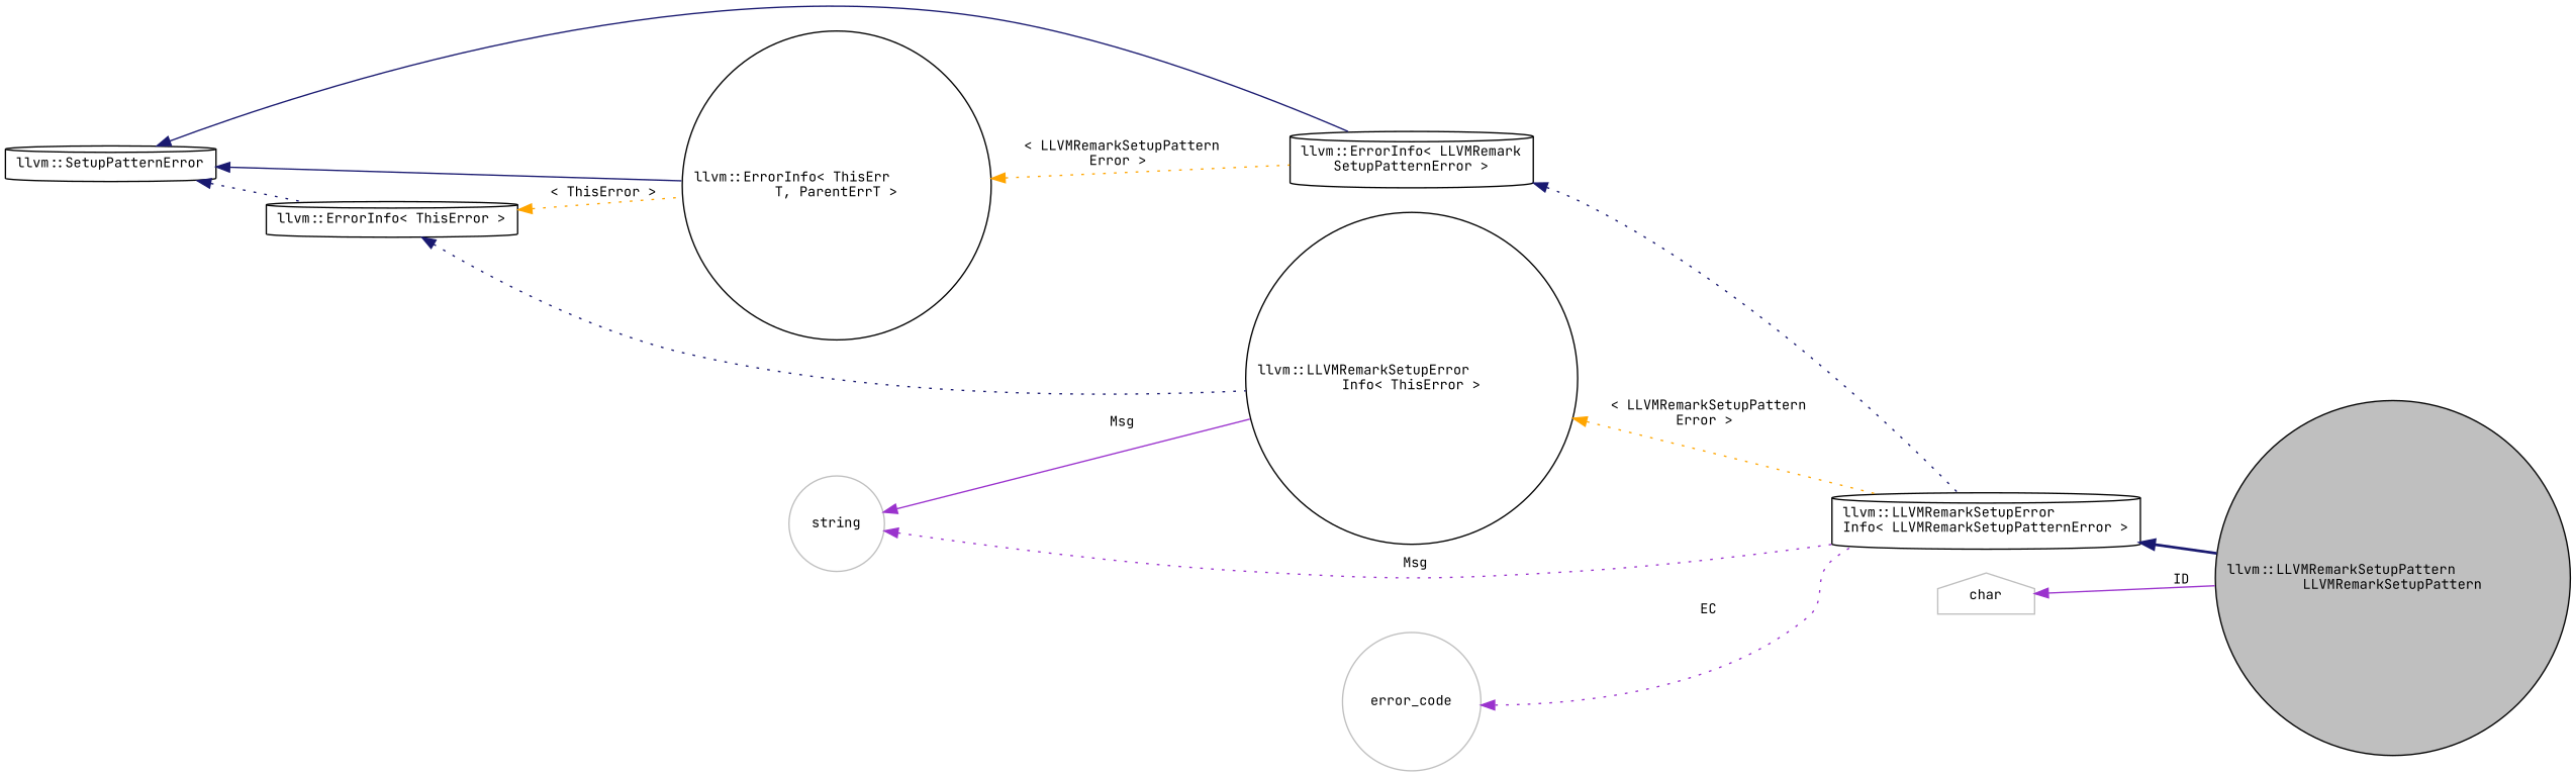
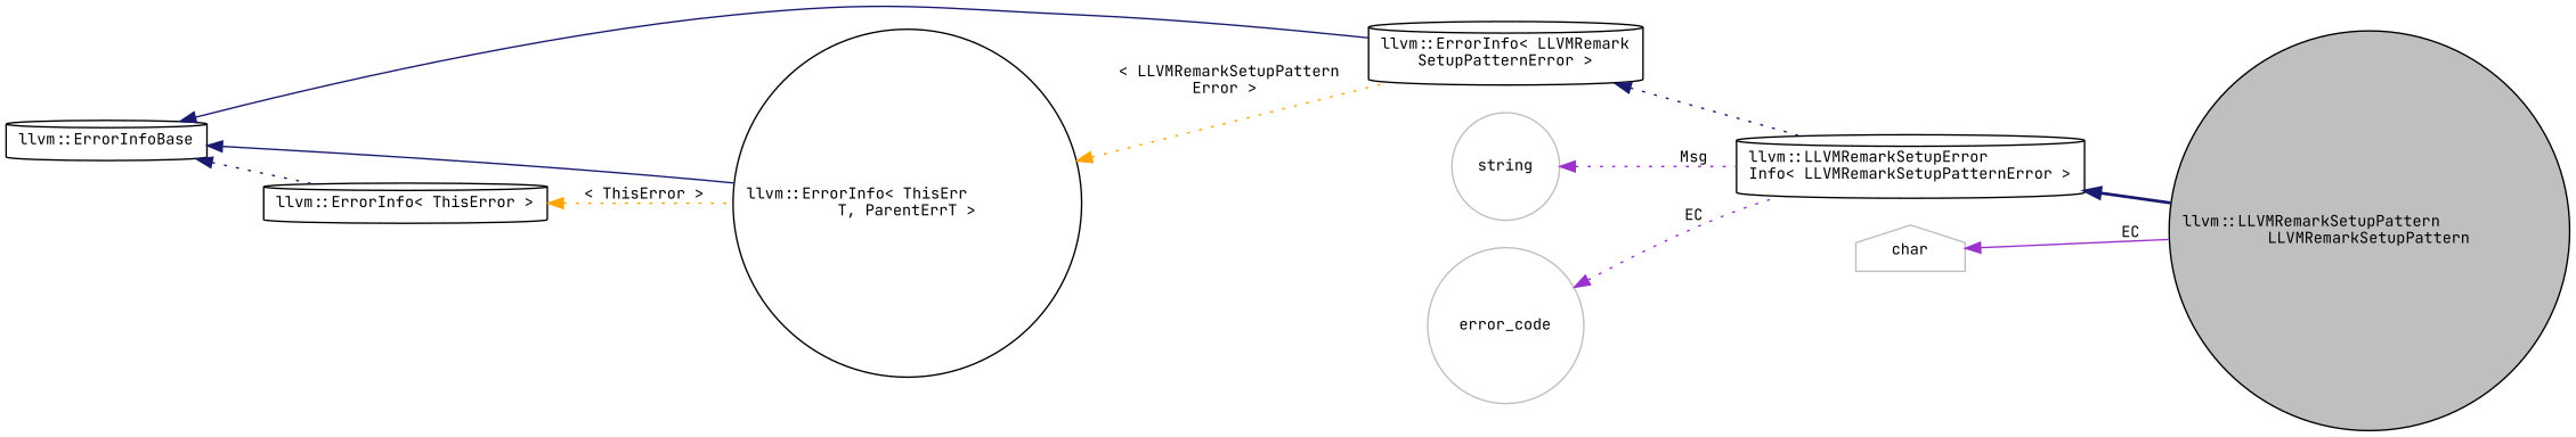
  digraph {
    fontname="JetBrains Mono"
    rankdir=LR
    node [color=black fontname="JetBrains Mono" fontsize=10 shape=circle]
    edge [color=midnightblue dir=back fontname="JetBrains Mono" fontsize=10 labelfontname=Helvetica labelfontsize=10 style=dotted]
    n1 [fillcolor=grey75 fontcolor=black height=0.2 label="llvm::LLVMRemarkSetupPattern\lLLVMRemarkSetupPattern" style=filled width=0.4]
    n2 [height=0.2 label="llvm::LLVMRemarkSetupError\lInfo\< LLVMRemarkSetupPatternError \>" shape=cylinder width=0.4]
    n3 [height=0.2 label="llvm::ErrorInfo\< LLVMRemark\lSetupPatternError \>" shape=cylinder width=0.4]
-   n4 [height=0.2 label="llvm::SetupPatternError" shape=cylinder width=0.4]
+   n4 [height=0.2 label="llvm::ErrorInfoBase" shape=cylinder width=0.4]
    n5 [height=0.2 label="llvm::ErrorInfo\< ThisErr\lT, ParentErrT \>" width=0.4]
    n6 [height=0.2 label="llvm::ErrorInfo\< ThisError \>" shape=cylinder width=0.4]
-   n7 [height=0.2 label="llvm::LLVMRemarkSetupError\lInfo\< ThisError \>" width=0.4]
    n8 [color=grey75 height=0.2 label=string width=0.4]
    n9 [color=grey75 height=0.2 label=error_code width=0.4]
    n10 [color=grey75 height=0.2 label=char shape=house width=0.4]
    n2 -> n1 [style=bold]
    n3 -> n2
    n4 -> n3 [style=solid]
    n4 -> n5 [style=solid]
    n4 -> n6
    n5 -> n3 [color=orange label=" \< LLVMRemarkSetupPattern\lError \>"]
    n6 -> n5 [color=orange label=" \< ThisError \>"]
-   n6 -> n7
-   n7 -> n2 [color=orange label=" \< LLVMRemarkSetupPattern\lError \>"]
    n8 -> n2 [color=darkorchid3 label=" Msg"]
-   n8 -> n7 [color=darkorchid3 label=" Msg" style=solid]
    n9 -> n2 [color=darkorchid3 label=" EC"]
-   n10 -> n1 [color=darkorchid3 label=" ID" style=solid]
+   n10 -> n1 [color=darkorchid3 label=" EC" style=solid]
  }
